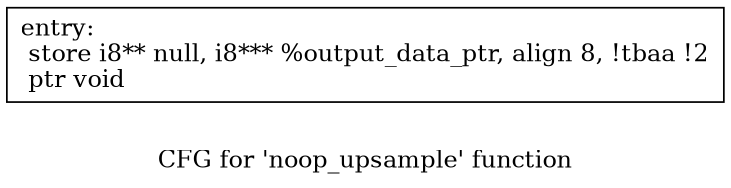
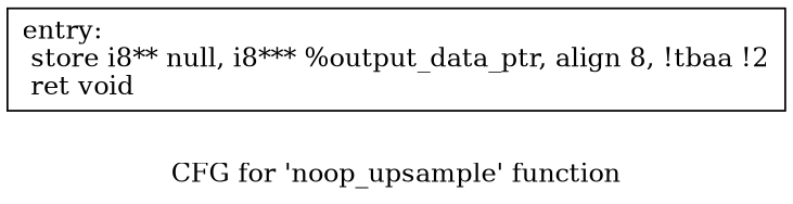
  digraph {
    label="CFG for 'noop_upsample' function"
-   n1 [label="{entry:\l  store i8** null, i8*** %output_data_ptr, align 8, !tbaa !2\l  ptr void\l}" shape=record]
+   n1 [label="{entry:\l  store i8** null, i8*** %output_data_ptr, align 8, !tbaa !2\l  ret void\l}" shape=record]
  }
